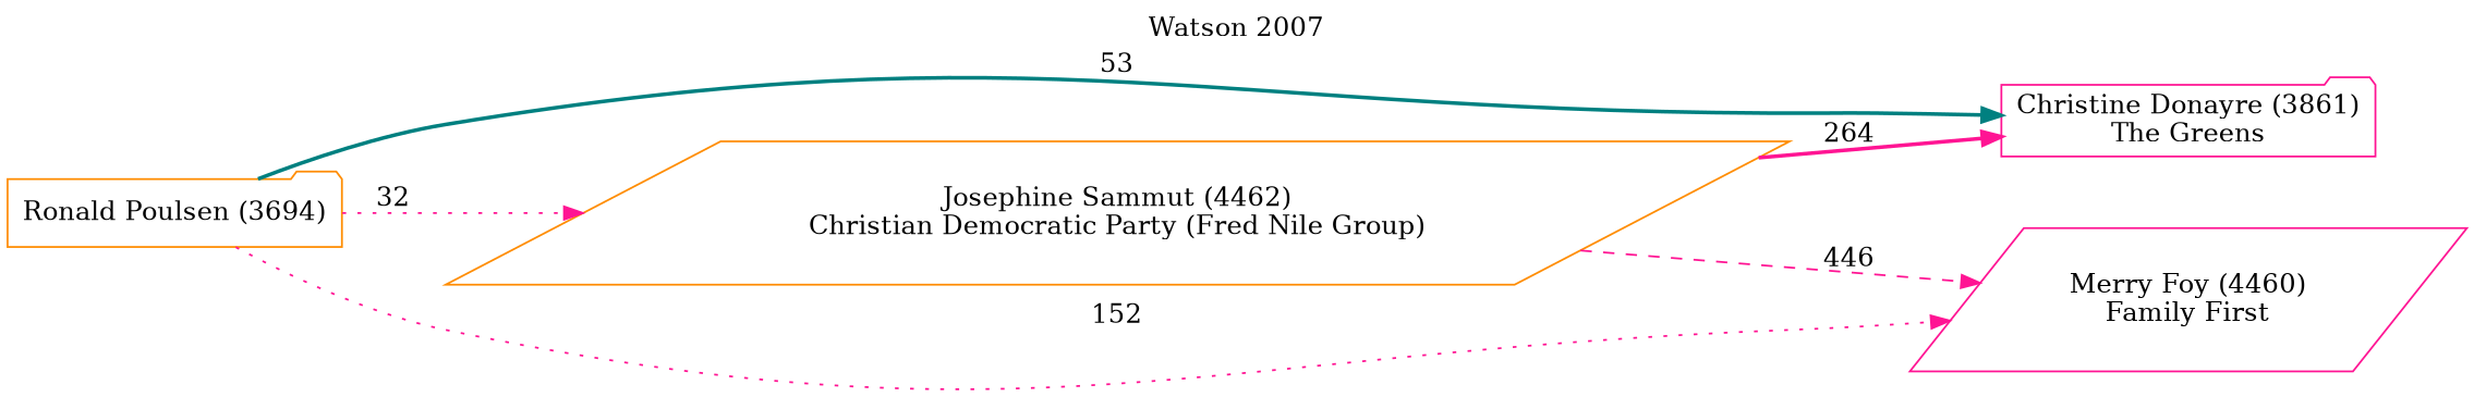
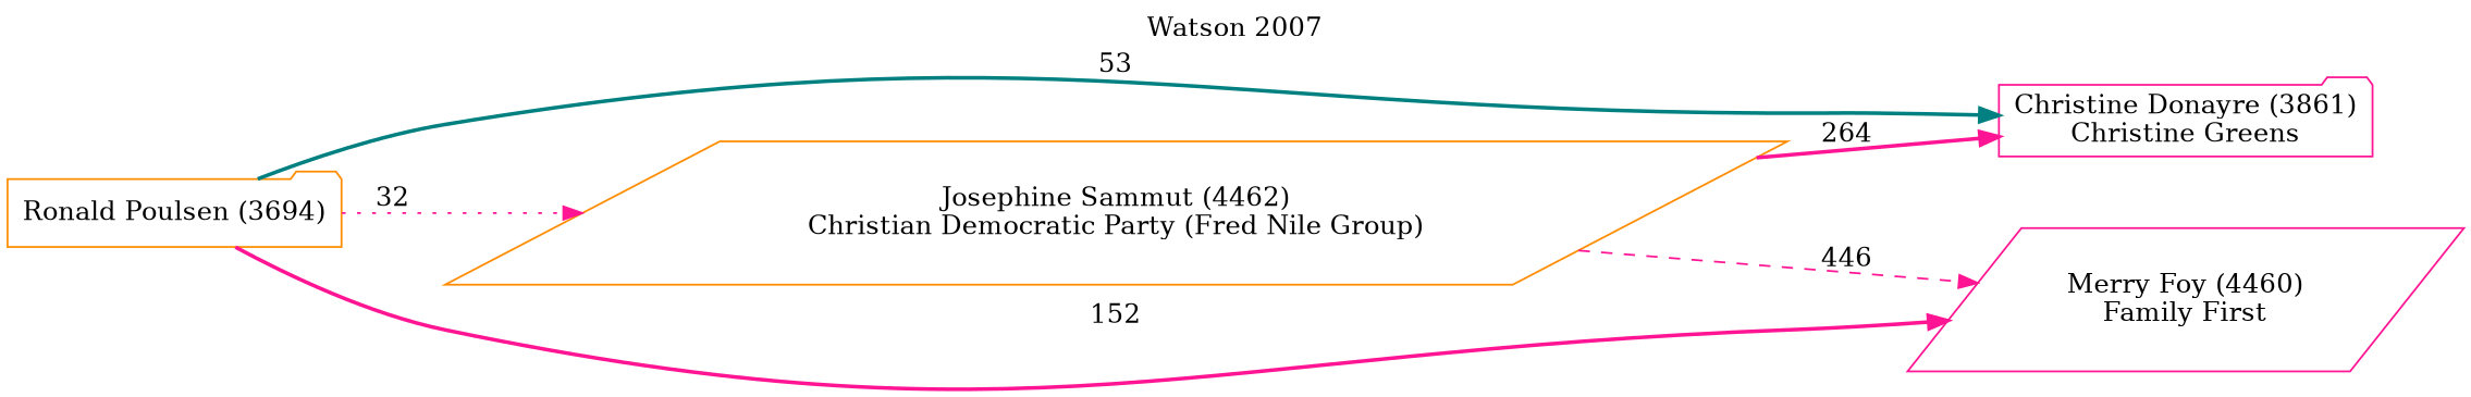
  digraph {
    label="Watson 2007"
    labelloc=t
    mclimit=10
    rankdir=LR
    node [color=deeppink shape=folder]
    edge [color=deeppink style=bold]
-   n1 [label="Christine Donayre (3861)\nThe Greens"]
+   n1 [label="Christine Donayre (3861)\nChristine Greens"]
    n2 [color=darkorange label="Josephine Sammut (4462)\nChristian Democratic Party (Fred Nile Group)" shape=parallelogram]
    n3 [label="Merry Foy (4460)\nFamily First" shape=parallelogram]
    n4 [color=darkorange label="Ronald Poulsen (3694)\n"]
    n2 -> n1 [label=264]
    n2 -> n3 [label=446 style=dashed]
    n4 -> n1 [color=teal label=53]
    n4 -> n2 [label=32 style=dotted]
-   n4 -> n3 [label=152 style=dotted]
+   n4 -> n3 [label=152]
  }
